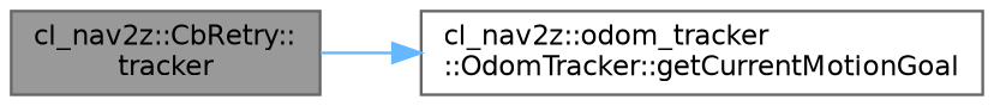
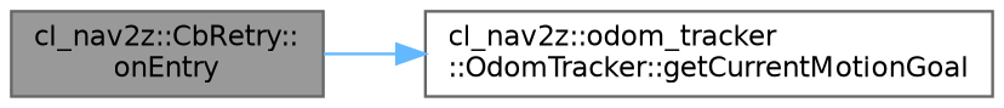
  digraph {
    rankdir=LR
    node [fontname=Helvetica fontsize=10 shape=box style=filled]
-   n1 [color=gray40 fillcolor=grey60 fontcolor=black height=0.2 label="cl_nav2z::CbRetry::\ltracker" width=0.4]
+   n1 [color=gray40 fillcolor=grey60 fontcolor=black height=0.2 label="cl_nav2z::CbRetry::\lonEntry" width=0.4]
    n2 [color=grey40 fillcolor=white height=0.2 label="cl_nav2z::odom_tracker\l::OdomTracker::getCurrentMotionGoal" width=0.4]
    n1 -> n2 [color=steelblue1 fontname=Helvetica fontsize=10 labelfontname=Helvetica labelfontsize=10 style=solid]
  }
